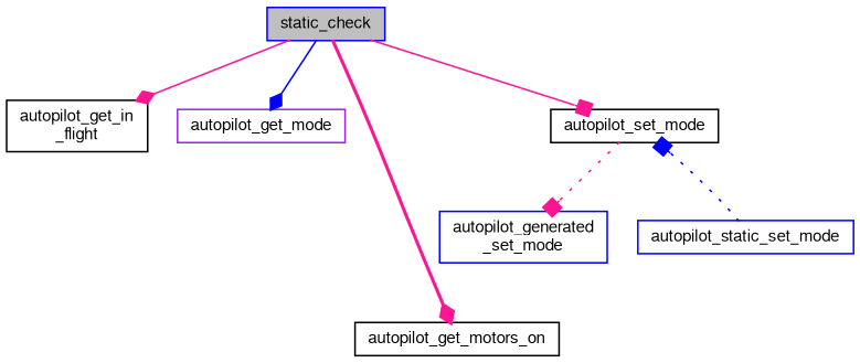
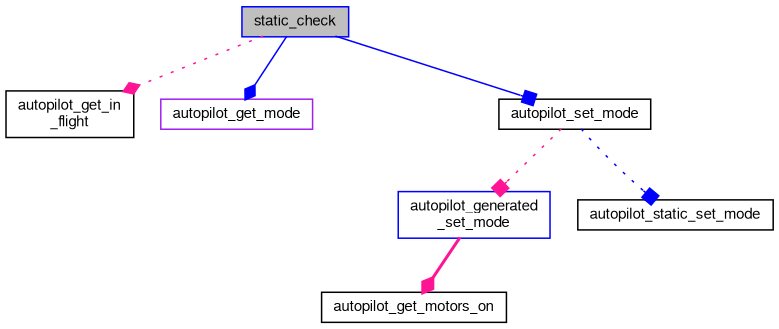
  digraph {
    rankdir=TB
    node [color=black fillcolor=white fontname=FreeSans fontsize=10 shape=record style=filled]
    edge [arrowhead=diamond color=deeppink fontname=FreeSans fontsize=10 labelfontname=FreeSans labelfontsize=10 style=dotted]
    n1 [color=blue fillcolor=grey75 fontcolor=black height=0.2 label=static_check width=0.4]
    n2 [height=0.2 label="autopilot_get_in\l_flight" width=0.4]
    n3 [color=purple height=0.2 label=autopilot_get_mode width=0.4]
    n4 [height=0.2 label=autopilot_get_motors_on width=0.4]
    n5 [height=0.2 label=autopilot_set_mode width=0.4]
    n6 [color=blue height=0.2 label="autopilot_generated\l_set_mode" width=0.4]
-   n7 [color=blue height=0.2 label=autopilot_static_set_mode width=0.4]
-   n1 -> n2 [style=solid]
+   n7 [height=0.2 label=autopilot_static_set_mode width=0.4]
+   n1 -> n2
    n1 -> n3 [color=blue style=solid]
-   n1 -> n4 [style=bold]
-   n1 -> n5 [arrowhead=box style=solid]
+   n6 -> n4 [style=bold]
+   n1 -> n5 [arrowhead=box color=blue style=solid]
    n5 -> n6 [arrowhead=box]
-   n7 -> n5 [arrowhead=box color=blue]
+   n5 -> n7 [arrowhead=box color=blue]
  }
